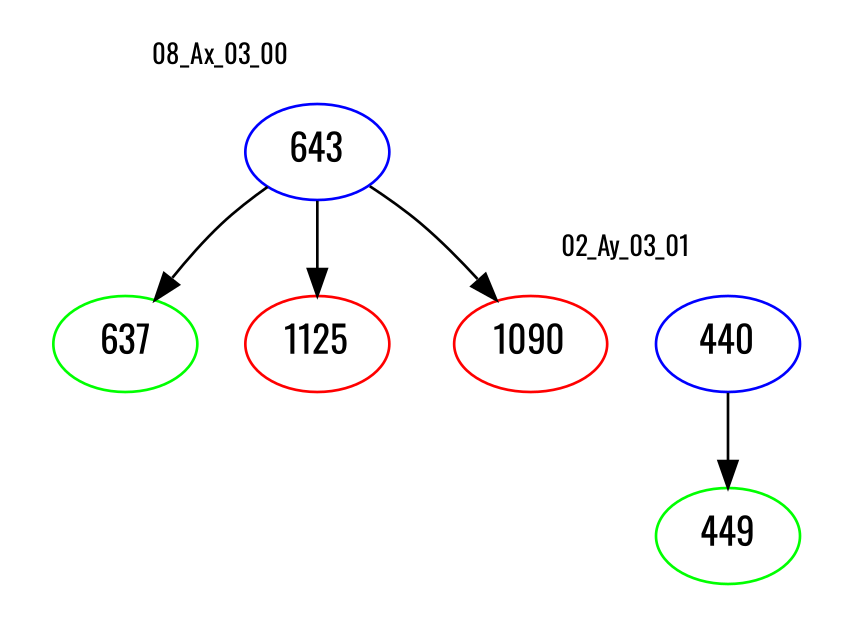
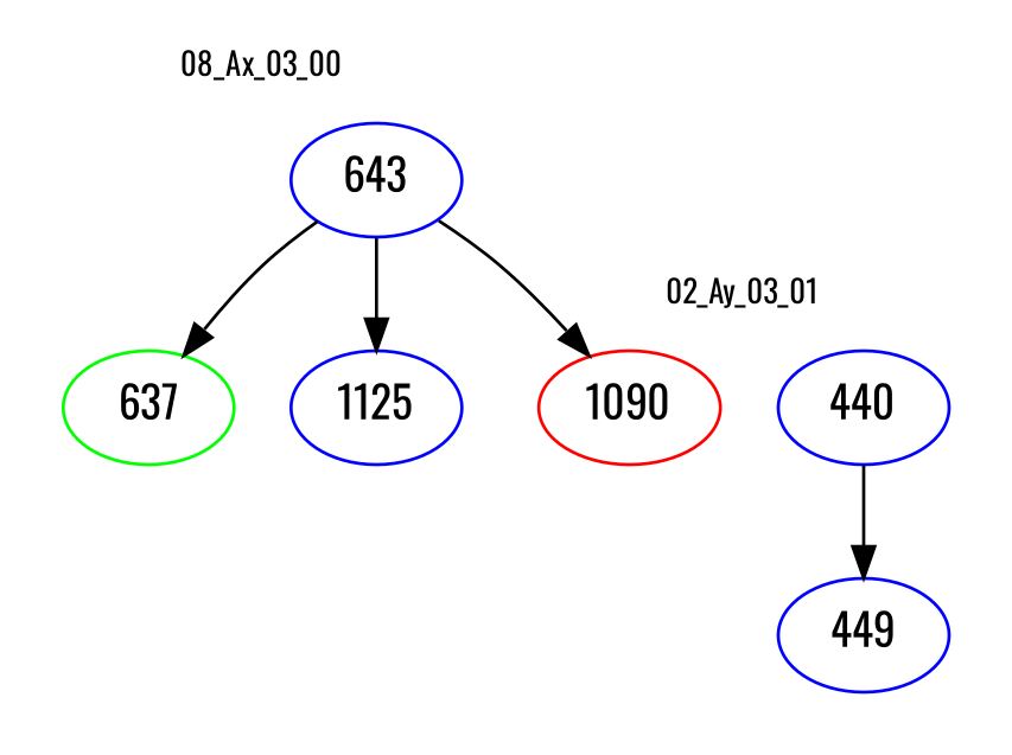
  digraph {
    fontname=Oswald
    node [color=blue fontname=Oswald]
    edge [color=black fontname=Oswald]
    n1 [label=440]
-   n2 [color=green label=449]
+   n2 [label=449]
    n3 [color=red label=1090]
    n4 [label=643]
    n5 [color=green label=637]
-   n6 [color=red label=1125]
+   n6 [label=1125]
    subgraph cluster_1 {
      color=white
      fontsize=10
      label="02_Ay_03_01"
      n1
      n2
      n3
    }
    subgraph cluster_2 {
      color=white
      fontsize=10
      label="08_Ax_03_00"
      n4
      n5
      n6
    }
    n1 -> n2
    n4 -> n3
    n4 -> n5
    n4 -> n6
  }
